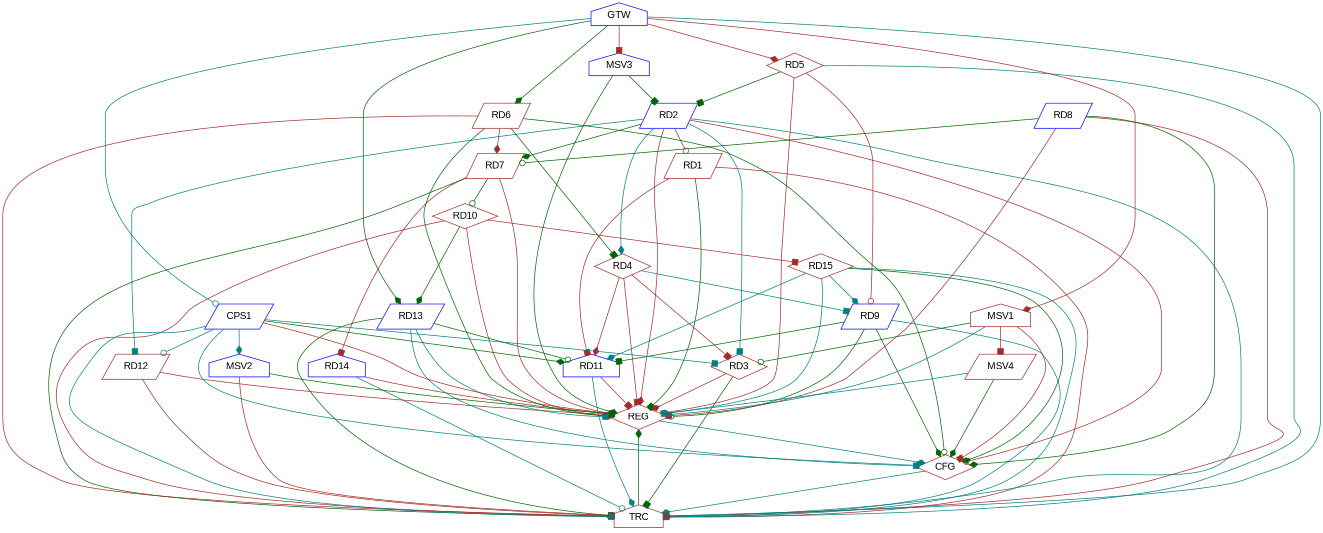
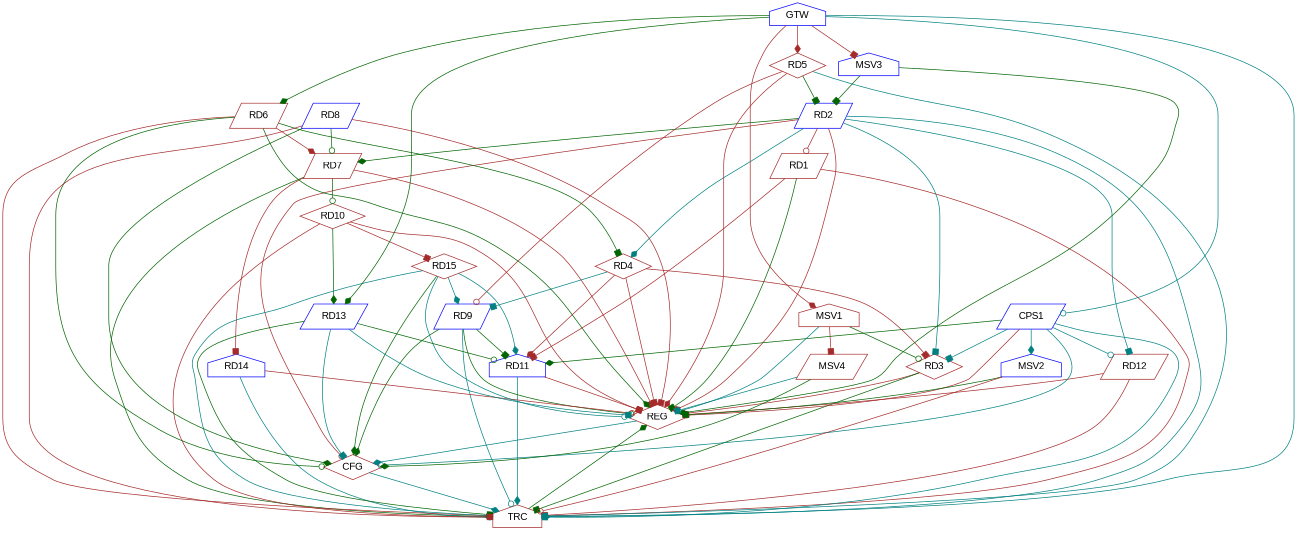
  strict digraph {
    fontname="Liberation Sans"
    node [color=brown fontname="Liberation Sans" shape=parallelogram]
    edge [arrowhead=box color=brown fontname="Liberation Sans"]
    n1 [label=RD1]
    n2 [color=blue label=RD11 shape=house]
    n3 [label=REG shape=diamond]
    n4 [label=TRC shape=house]
    n5 [label=CFG shape=diamond]
    n6 [color=blue label=RD2]
    n7 [label=RD3 shape=diamond]
    n8 [label=RD4 shape=diamond]
    n9 [label=RD7]
    n10 [label=RD12]
    n11 [color=blue label=RD9]
    n12 [label=RD10 shape=diamond]
    n13 [color=blue label=RD14 shape=house]
    n14 [label=RD5 shape=diamond]
    n15 [label=RD6]
    n16 [label=RD15 shape=diamond]
    n17 [color=blue label=RD13]
    n18 [color=blue label=RD8]
    n19 [color=blue label=CPS1]
    n20 [color=blue label=MSV2 shape=house]
    n21 [color=blue label=GTW shape=house]
    n22 [label=MSV1 shape=house]
    n23 [color=blue label=MSV3 shape=house]
    n24 [label=MSV4]
    n1 -> n2
    n1 -> n3 [color=darkgreen]
    n1 -> n4
    n2 -> n3
    n2 -> n4 [arrowhead=diamond color=teal]
    n3 -> n5 [arrowhead=diamond color=teal]
    n4 -> n3 [arrowhead=diamond color=darkgreen]
    n5 -> n4 [arrowhead=diamond color=teal]
    n6 -> n1 [arrowhead=odot]
    n6 -> n3 [arrowhead=diamond]
    n6 -> n4 [arrowhead=diamond color=teal]
    n6 -> n5 [arrowhead=odot]
    n6 -> n7 [color=teal]
    n6 -> n8 [arrowhead=diamond color=teal]
    n6 -> n9 [arrowhead=diamond color=darkgreen]
    n6 -> n10 [color=teal]
    n7 -> n3 [arrowhead=diamond]
    n7 -> n4 [color=darkgreen]
    n8 -> n2 [arrowhead=diamond]
    n8 -> n3
    n8 -> n7
    n8 -> n11 [color=teal]
    n9 -> n3
    n9 -> n4 [arrowhead=diamond color=darkgreen]
    n9 -> n12 [arrowhead=odot color=darkgreen]
    n9 -> n13
    n10 -> n3
    n10 -> n4
    n11 -> n2 [color=darkgreen]
    n11 -> n3 [arrowhead=odot color=darkgreen]
    n11 -> n4 [arrowhead=odot color=teal]
    n11 -> n5 [arrowhead=diamond color=darkgreen]
    n12 -> n3
    n12 -> n4
    n12 -> n16
    n12 -> n17 [arrowhead=diamond color=darkgreen]
    n13 -> n3 [arrowhead=odot]
    n13 -> n4 [arrowhead=odot color=teal]
    n14 -> n3 [arrowhead=diamond]
    n14 -> n4 [color=teal]
    n14 -> n6 [color=darkgreen]
    n14 -> n11 [arrowhead=odot]
    n15 -> n3 [arrowhead=diamond color=darkgreen]
    n15 -> n4
    n15 -> n5 [arrowhead=odot color=darkgreen]
    n15 -> n8 [color=darkgreen]
    n15 -> n9 [arrowhead=diamond]
    n16 -> n2 [arrowhead=diamond color=teal]
    n16 -> n3 [arrowhead=odot color=teal]
    n16 -> n4 [color=teal]
    n16 -> n5 [arrowhead=diamond color=darkgreen]
    n16 -> n11 [arrowhead=diamond color=teal]
    n17 -> n2 [arrowhead=odot color=darkgreen]
    n17 -> n3 [color=teal]
    n17 -> n4 [color=darkgreen]
    n17 -> n5 [color=teal]
    n18 -> n3
    n18 -> n4
    n18 -> n5 [arrowhead=diamond color=darkgreen]
    n18 -> n9 [arrowhead=odot color=darkgreen]
    n19 -> n2 [arrowhead=diamond color=darkgreen]
    n19 -> n3 [arrowhead=odot]
    n19 -> n4 [color=teal]
    n19 -> n5 [arrowhead=odot color=teal]
    n19 -> n7 [color=teal]
    n19 -> n10 [arrowhead=odot color=teal]
    n19 -> n20 [arrowhead=diamond color=teal]
    n20 -> n3 [color=darkgreen]
    n20 -> n4 [arrowhead=odot]
    n21 -> n4 [arrowhead=odot color=teal]
    n21 -> n14 [arrowhead=diamond]
    n21 -> n15 [arrowhead=diamond color=darkgreen]
    n21 -> n17 [arrowhead=diamond color=darkgreen]
    n21 -> n19 [arrowhead=odot color=teal]
    n21 -> n22 [arrowhead=diamond]
    n21 -> n23
    n22 -> n3 [arrowhead=odot color=teal]
-   n22 -> n5
    n22 -> n7 [arrowhead=odot color=darkgreen]
    n22 -> n24
    n23 -> n3 [arrowhead=diamond color=darkgreen]
    n23 -> n6 [color=darkgreen]
    n24 -> n3 [color=teal]
    n24 -> n5 [arrowhead=diamond color=darkgreen]
  }
